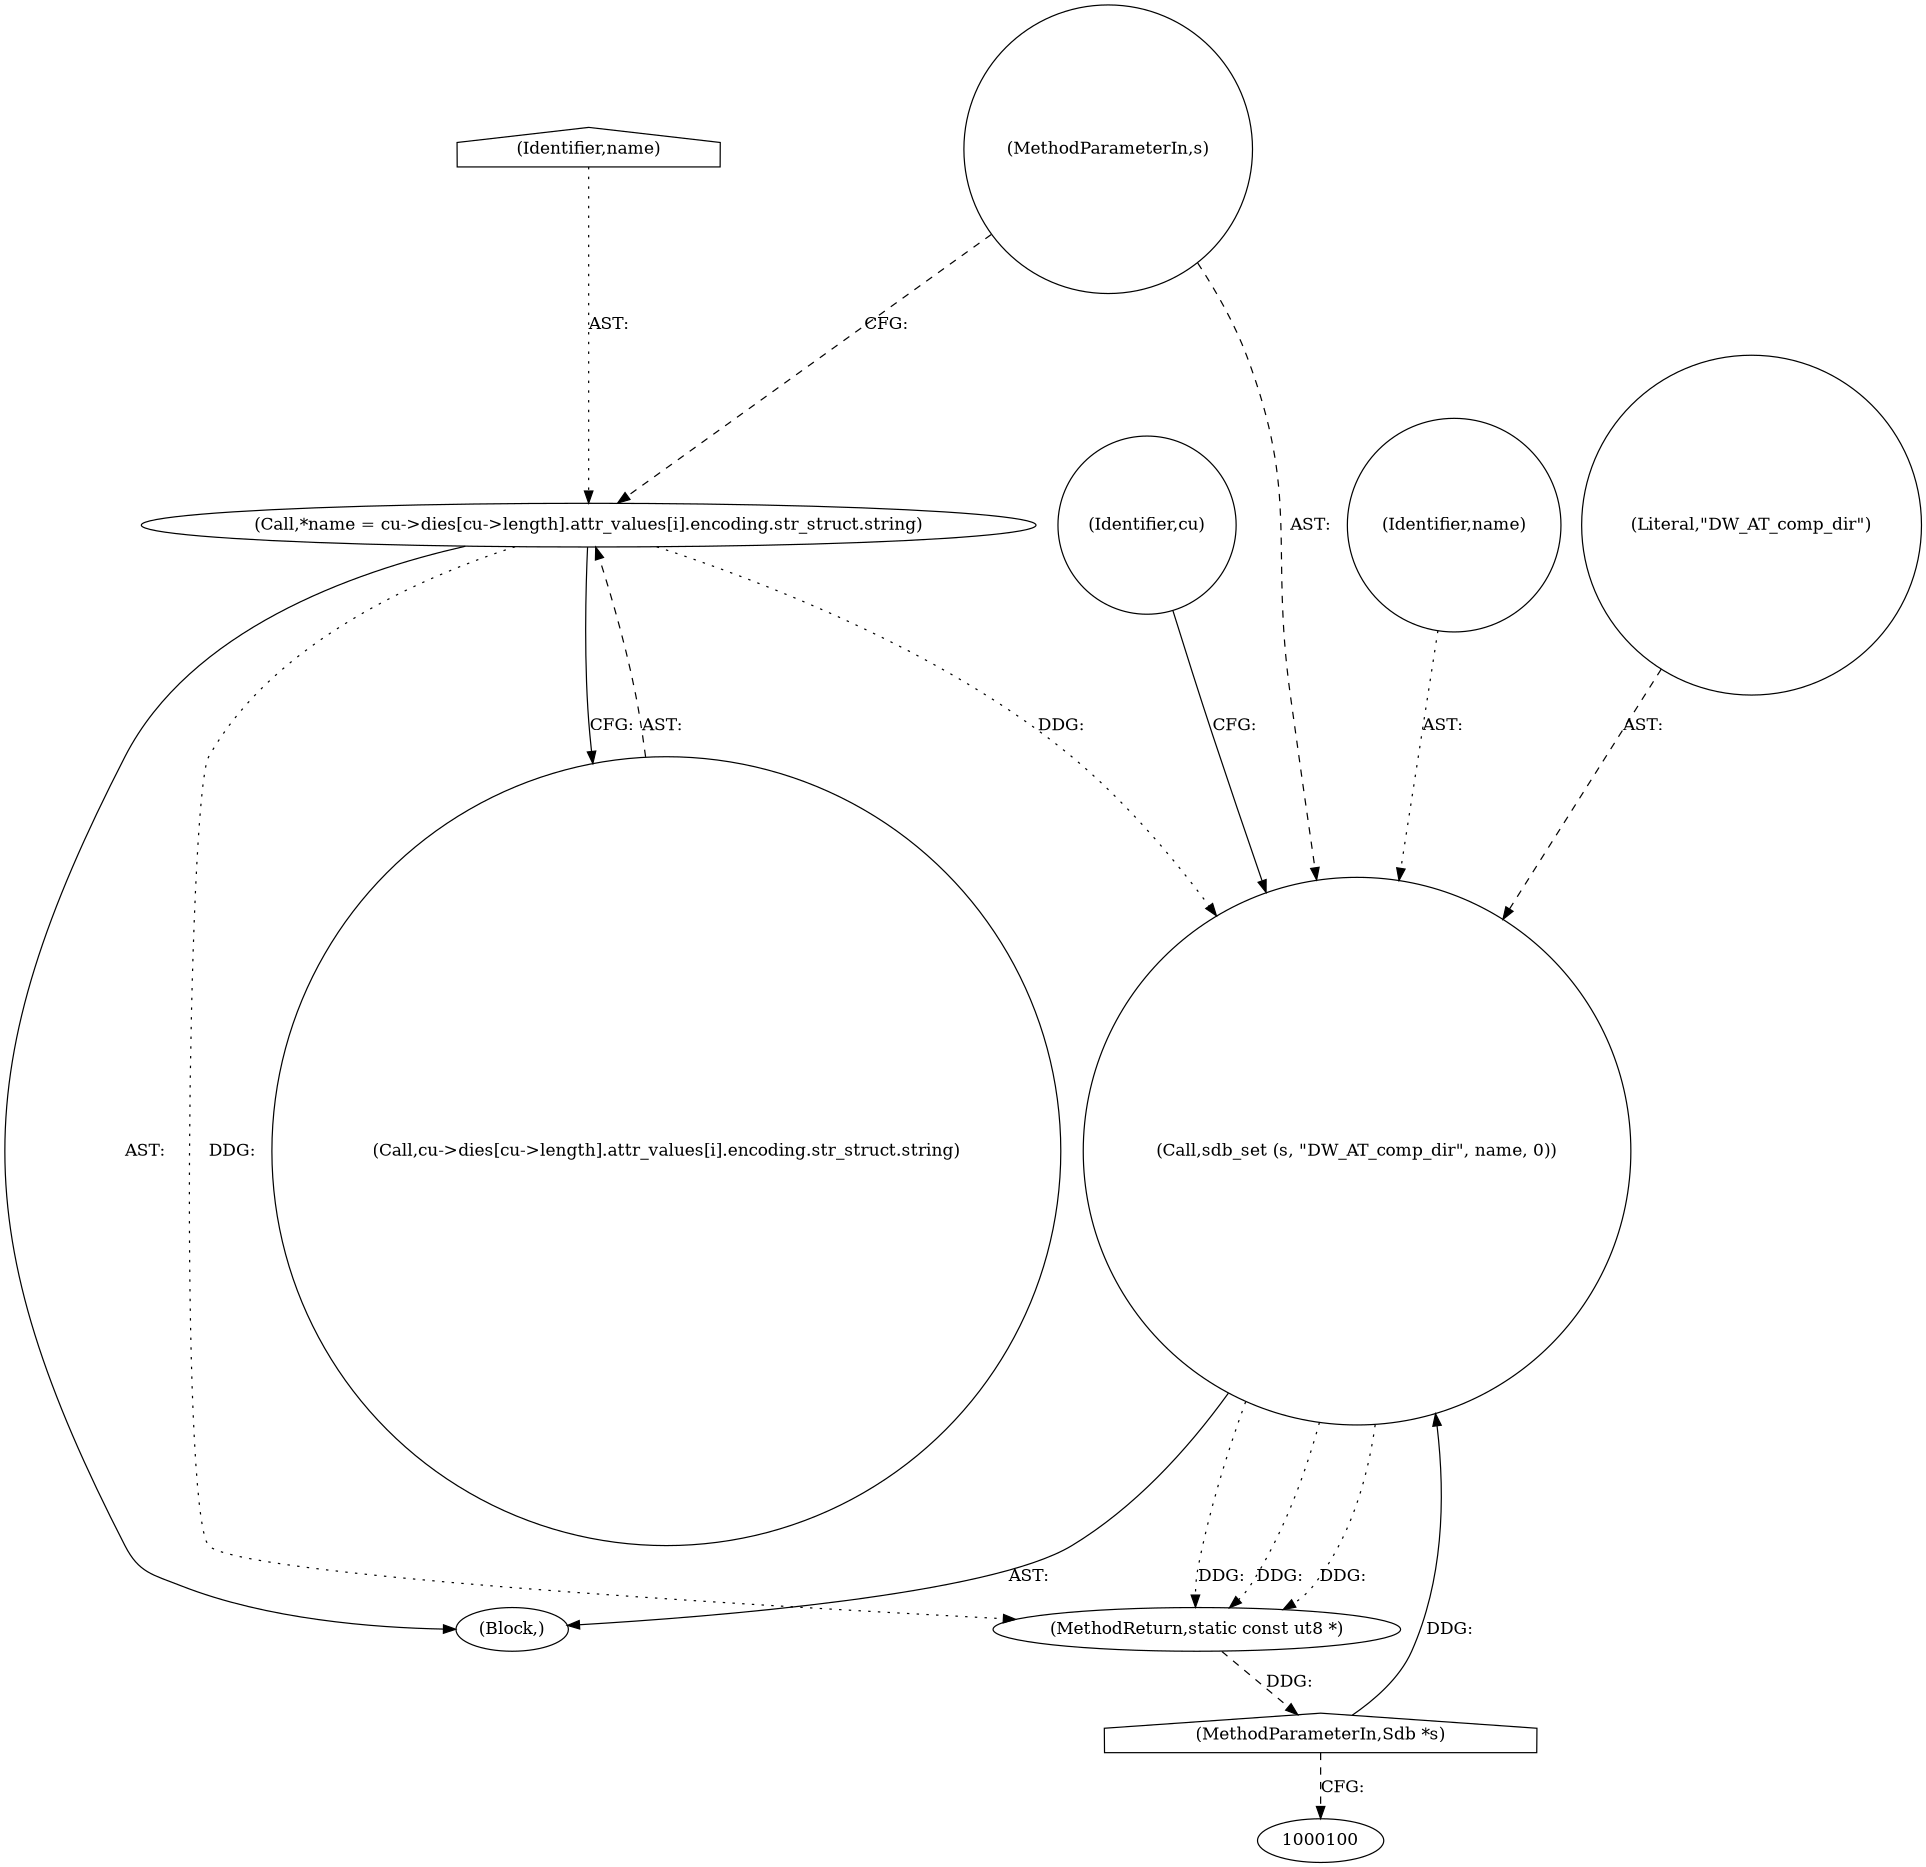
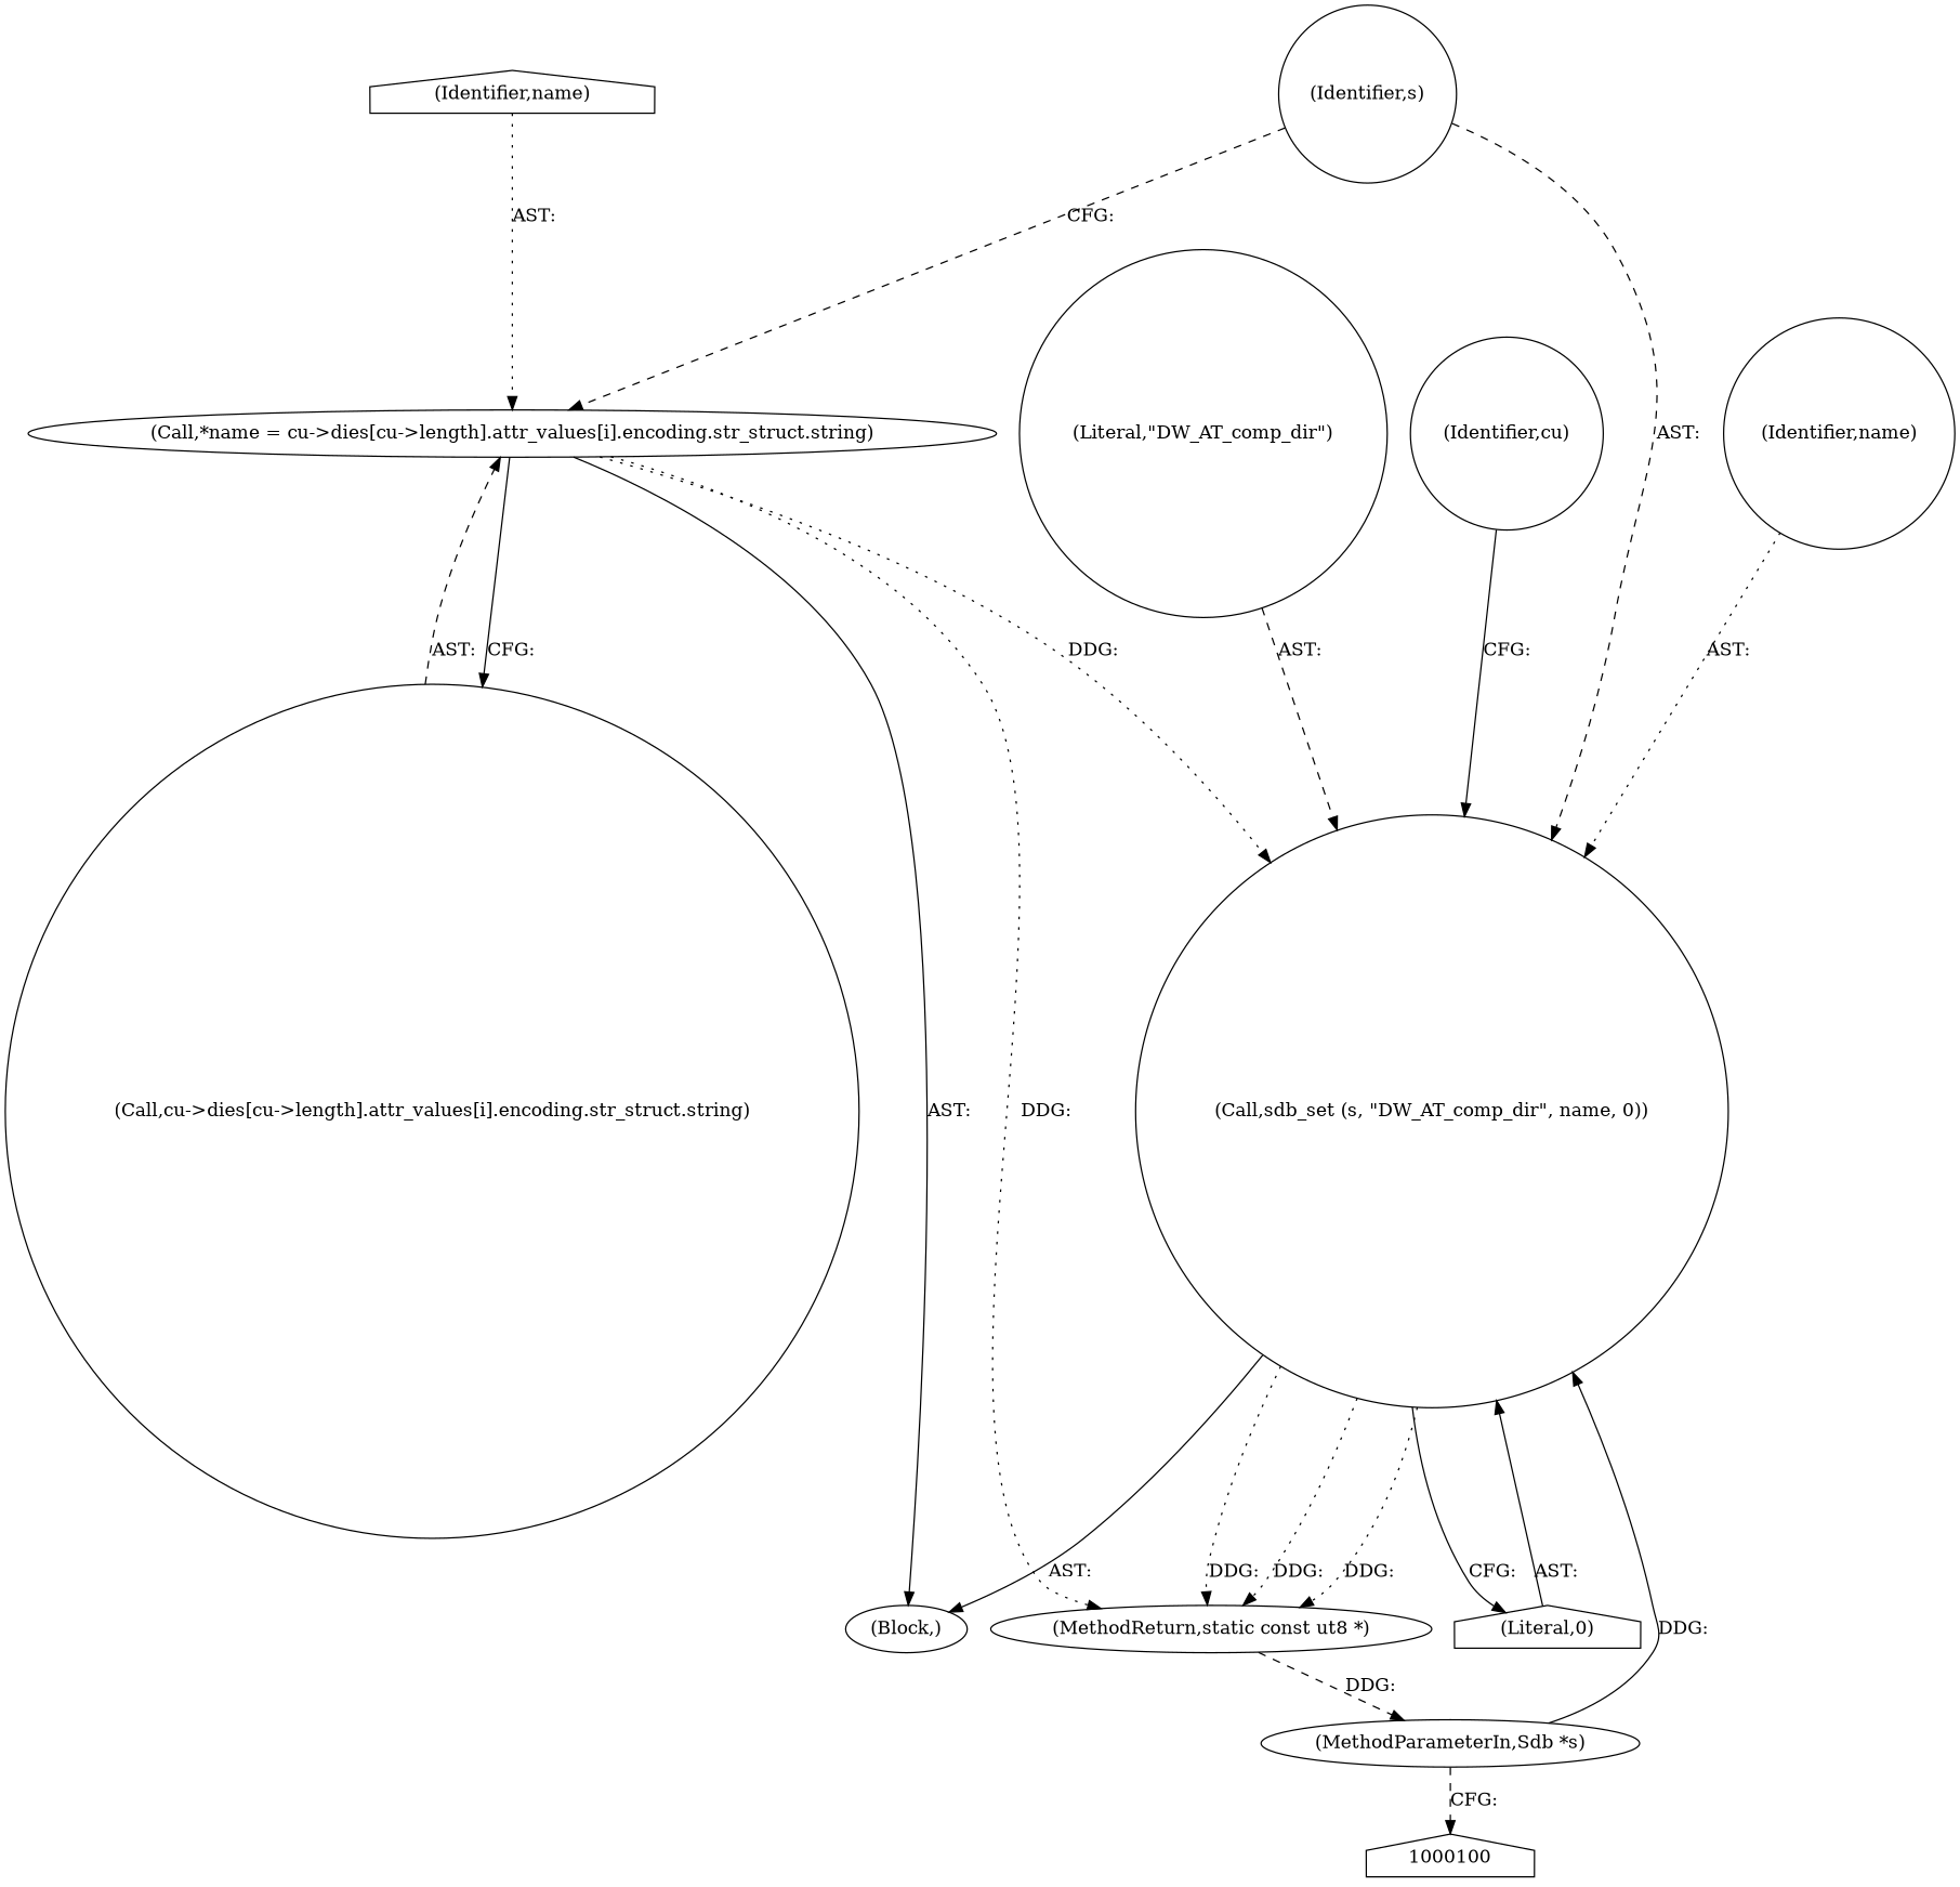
  digraph {
    node [shape=circle]
    edge [style=solid]
    n1 [label="(Call,sdb_set (s, \"DW_AT_comp_dir\", name, 0))"]
    n2 [label="(Block,)" shape=ellipse]
+   n3 [label="(Literal,0)" shape=house]
    n4 [label="(MethodReturn,static const ut8 *)" shape=ellipse]
-   n5 [label="(MethodParameterIn,Sdb *s)" shape=house]
-   1000100 [shape=ellipse]
+   n5 [label="(MethodParameterIn,Sdb *s)" shape=ellipse]
+   1000100 [shape=house]
    n7 [label="(Call,*name = cu->dies[cu->length].attr_values[i].encoding.str_struct.string)" shape=ellipse]
    n8 [label="(Call,cu->dies[cu->length].attr_values[i].encoding.str_struct.string)"]
    n9 [label="(Identifier,name)"]
-   n10 [label="(MethodParameterIn,s)"]
+   n10 [label="(Identifier,s)"]
    n11 [label="(Literal,\"DW_AT_comp_dir\")"]
    n12 [label="(Identifier,name)" shape=house]
    n13 [label="(Identifier,cu)"]
    n1 -> n2 [label="AST: "]
+   n1 -> n3 [label="CFG: "]
    n1 -> n4 [label="DDG: " style=dotted]
    n1 -> n4 [label="DDG: " style=dotted]
    n1 -> n4 [label="DDG: " style=dotted]
+   n3 -> n1 [label="AST: "]
    n4 -> n5 [label="DDG: " style=dashed]
    n5 -> n1 [label="DDG: "]
    n5 -> 1000100 [label="CFG: " style=dashed]
    n7 -> n1 [label="DDG: " style=dotted]
    n7 -> n2 [label="AST: "]
    n7 -> n4 [label="DDG: " style=dotted]
    n7 -> n8 [label="CFG: "]
    n8 -> n7 [label="AST: " style=dashed]
    n9 -> n1 [label="AST: " style=dotted]
    n10 -> n1 [label="AST: " style=dashed]
    n10 -> n7 [label="CFG: " style=dashed]
    n11 -> n1 [label="AST: " style=dashed]
    n12 -> n7 [label="AST: " style=dotted]
    n13 -> n1 [label="CFG: "]
  }
